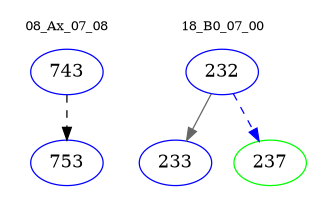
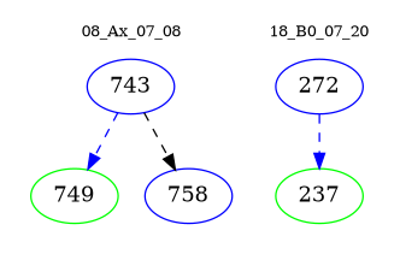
  digraph {
    node [color=blue]
    edge [color=blue style=dashed]
    n1 [label=743]
-   n3 [label=753]
-   n4 [label=232]
-   n5 [label=233]
+   n2 [color=green label=749]
+   n3 [label=758]
+   n4 [label=272]
    n6 [color=green label=237]
    subgraph cluster_1 {
      color=white
      fontsize=10
      label="08_Ax_07_08"
      n1
+     n2
      n3
    }
    subgraph cluster_2 {
      color=white
      fontsize=10
-     label="18_B0_07_00"
+     label="18_B0_07_20"
      n4
-     n5
      n6
    }
+   n1 -> n2
    n1 -> n3 [color=black]
-   n4 -> n5 [color=gray40 style=solid]
    n4 -> n6
  }
